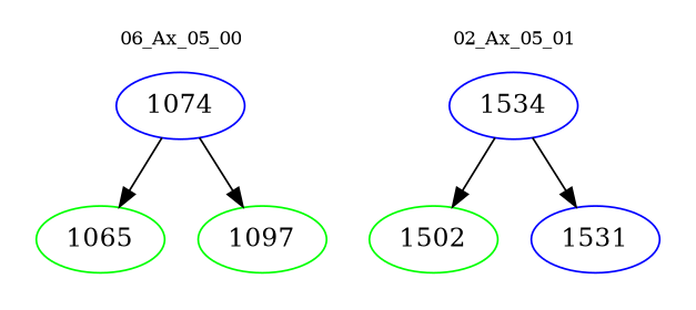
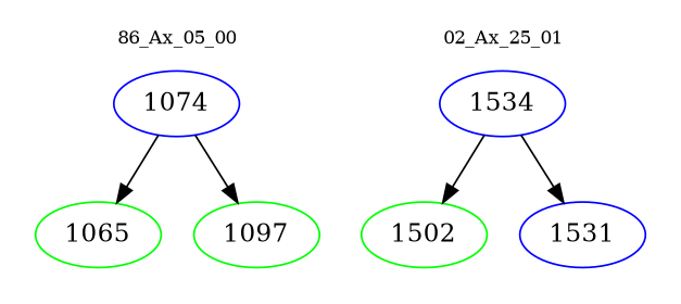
  digraph {
    node [color=blue]
    edge [color=black]
    n1 [label=1074]
    n2 [color=green label=1065]
    n3 [color=green label=1097]
    n4 [label=1534]
    n5 [color=green label=1502]
    n6 [label=1531]
    subgraph cluster_1 {
      color=white
      fontsize=10
-     label="06_Ax_05_00"
+     label="86_Ax_05_00"
      n1
      n2
      n3
    }
    subgraph cluster_2 {
      color=white
      fontsize=10
-     label="02_Ax_05_01"
+     label="02_Ax_25_01"
      n4
      n5
      n6
    }
    n1 -> n2
    n1 -> n3
    n4 -> n5
    n4 -> n6
  }
